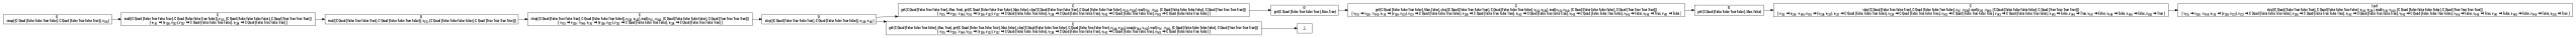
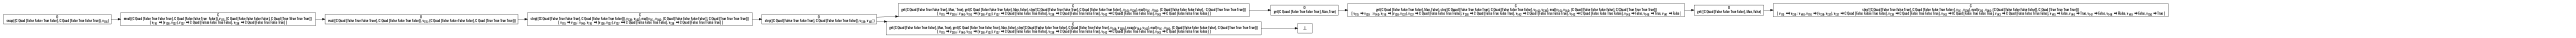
  digraph {
    rankdir=LR
    fontname=Oswald
    node [fillcolor=white shape=box style=filled fontname=Oswald]
    edge [fontname=Oswald]
    n1 [label=<O <BR/> swap((C Quad [False False True False], C Quad [False True False True]), v<SUB>116</SUB>)>]
    n2 [label=<C <BR/> eval((C Quad [False True False True], C Quad [False False True False]), v<SUB>115</SUB>, (C Quad [False False False False], C Quad [True True True True])) <BR/>  [ v<SUB>116</SUB> &rarr; (v<SUB>138</SUB>, v<SUB>137</SUB>), v<SUB>137</SUB> &rarr; C Quad [False False True False], v<SUB>138</SUB> &rarr; C Quad [False True False True] ] >]
    n3 [label=<O <BR/> eval((C Quad [False True False True], C Quad [False False True False]), v<SUB>115</SUB>, (C Quad [False False False False], C Quad [True True True True]))>]
    n4 [label=<C <BR/> step((C Quad [False True False True], C Quad [False False True False]), v<SUB>139</SUB>, v<SUB>141</SUB>), eval(v<SUB>141</SUB>, v<SUB>140</SUB>, (C Quad [False False False False], C Quad [True True True True])) <BR/>  [ v<SUB>115</SUB> &rarr; v<SUB>139</SUB> : v<SUB>140</SUB>, v<SUB>116</SUB> &rarr; (v<SUB>138</SUB>, v<SUB>137</SUB>), v<SUB>137</SUB> &rarr; C Quad [False False True False], v<SUB>138</SUB> &rarr; C Quad [False True False True] ] >]
    n5 [label=<O <BR/> step((C Quad [False True False True], C Quad [False False True False]), v<SUB>139</SUB>, v<SUB>141</SUB>)>]
    n6 [label=<C <BR/> get(C Quad [False True False True], Man, True), get(C Quad [False False True False], Man, False), step'(C Quad [False True False True], C Quad [False False True False], v<SUB>141</SUB>, v<SUB>139</SUB>), eval(v<SUB>141</SUB>, v<SUB>140</SUB>, (C Quad [False False False False], C Quad [True True True True])) <BR/>  [ v<SUB>115</SUB> &rarr; v<SUB>139</SUB> : v<SUB>140</SUB>, v<SUB>116</SUB> &rarr; (v<SUB>138</SUB>, v<SUB>137</SUB>), v<SUB>137</SUB> &rarr; C Quad [False False True False], v<SUB>138</SUB> &rarr; C Quad [False True False True], v<SUB>142</SUB> &rarr; C Quad [False True False True], v<SUB>143</SUB> &rarr; C Quad [False False True False] ] >]
    n7 [label=<C <BR/> get(C Quad [False False True False], Man, True), get(C Quad [False True False True], Man, False), step'(C Quad [False False True False], C Quad [False True False True], v<SUB>144</SUB>, v<SUB>139</SUB>), swap(v<SUB>144</SUB>, v<SUB>141</SUB>), eval(v<SUB>141</SUB>, v<SUB>140</SUB>, (C Quad [False False False False], C Quad [True True True True])) <BR/>  [ v<SUB>115</SUB> &rarr; v<SUB>139</SUB> : v<SUB>140</SUB>, v<SUB>116</SUB> &rarr; (v<SUB>138</SUB>, v<SUB>137</SUB>), v<SUB>137</SUB> &rarr; C Quad [False False True False], v<SUB>138</SUB> &rarr; C Quad [False True False True], v<SUB>142</SUB> &rarr; C Quad [False True False True], v<SUB>143</SUB> &rarr; C Quad [False False True False] ] >]
    n8 [label=<O <BR/> get(C Quad [False True False True], Man, True)>]
    n9 [label=<_|_>]
    n10 [label=<C <BR/> get(C Quad [False False True False], Man, False), step'(C Quad [False True False True], C Quad [False False True False], v<SUB>141</SUB>, v<SUB>139</SUB>), eval(v<SUB>141</SUB>, v<SUB>140</SUB>, (C Quad [False False False False], C Quad [True True True True])) <BR/>  [ v<SUB>115</SUB> &rarr; v<SUB>139</SUB> : v<SUB>140</SUB>, v<SUB>116</SUB> &rarr; (v<SUB>138</SUB>, v<SUB>137</SUB>), v<SUB>137</SUB> &rarr; C Quad [False False True False], v<SUB>138</SUB> &rarr; C Quad [False True False True], v<SUB>142</SUB> &rarr; C Quad [False True False True], v<SUB>143</SUB> &rarr; C Quad [False False True False], v<SUB>145</SUB> &rarr; False, v<SUB>146</SUB> &rarr; True, v<SUB>147</SUB> &rarr; False ] >]
    n11 [label=<O <BR/> get(C Quad [False False True False], Man, False)>]
    n12 [label=<C <BR/> step'(C Quad [False True False True], C Quad [False False True False], v<SUB>141</SUB>, v<SUB>139</SUB>), eval(v<SUB>141</SUB>, v<SUB>140</SUB>, (C Quad [False False False False], C Quad [True True True True])) <BR/>  [ v<SUB>115</SUB> &rarr; v<SUB>139</SUB> : v<SUB>140</SUB>, v<SUB>116</SUB> &rarr; (v<SUB>138</SUB>, v<SUB>137</SUB>), v<SUB>137</SUB> &rarr; C Quad [False False True False], v<SUB>138</SUB> &rarr; C Quad [False True False True], v<SUB>142</SUB> &rarr; C Quad [False True False True], v<SUB>143</SUB> &rarr; C Quad [False False True False], v<SUB>145</SUB> &rarr; False, v<SUB>146</SUB> &rarr; True, v<SUB>147</SUB> &rarr; False, v<SUB>148</SUB> &rarr; False, v<SUB>149</SUB> &rarr; False, v<SUB>150</SUB> &rarr; True ] >]
-   n13 [label=<Leaf <BR/> step'(C Quad [False True False True], C Quad [False False True False], v<SUB>141</SUB>, v<SUB>139</SUB>), eval(v<SUB>141</SUB>, v<SUB>140</SUB>, (C Quad [False False False False], C Quad [True True True True])) <BR/>  [ v<SUB>115</SUB> &rarr; v<SUB>139</SUB> : v<SUB>140</SUB>, v<SUB>116</SUB> &rarr; (v<SUB>138</SUB>, v<SUB>137</SUB>), v<SUB>137</SUB> &rarr; C Quad [False False True False], v<SUB>138</SUB> &rarr; C Quad [False True False True], v<SUB>142</SUB> &rarr; C Quad [False True False True], v<SUB>143</SUB> &rarr; C Quad [False False True False], v<SUB>145</SUB> &rarr; False, v<SUB>146</SUB> &rarr; True, v<SUB>147</SUB> &rarr; False, v<SUB>148</SUB> &rarr; False, v<SUB>149</SUB> &rarr; False, v<SUB>150</SUB> &rarr; True ] >]
    n1 -> n2
    n2 -> n3
    n3 -> n4
    n4 -> n5
    n5 -> n6
    n5 -> n7
    n6 -> n8
    n7 -> n9
    n8 -> n10
    n10 -> n11
    n11 -> n12
-   n12 -> n13
  }
